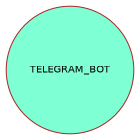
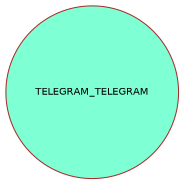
  digraph {
    rankdir=LR
-   n1 [color=brown fillcolor=aquamarine fontname=Helvetica fontsize=10 height=0.2 label=TELEGRAM_BOT shape=circle style=filled width=0.4]
+   n1 [color=brown fillcolor=aquamarine fontname=Helvetica fontsize=10 height=0.2 label=TELEGRAM_TELEGRAM shape=circle style=filled width=0.4]
  }
